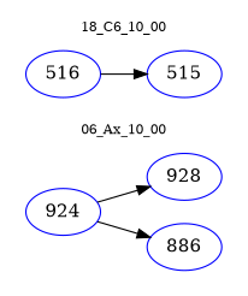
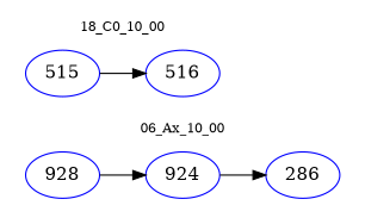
  digraph {
    rankdir=LR
    node [color=blue]
    edge [color=black]
    n1 [label=924]
-   n2 [label=886]
+   n2 [label=286]
    n3 [label=928]
    n4 [label=515]
    n5 [label=516]
    subgraph cluster_1 {
      color=white
      fontsize=10
      label="06_Ax_10_00"
      n1
      n2
      n3
    }
    subgraph cluster_2 {
      color=white
      fontsize=10
-     label="18_C6_10_00"
+     label="18_C0_10_00"
      n4
      n5
    }
    n1 -> n2
-   n1 -> n3
-   n5 -> n4
+   n3 -> n1
+   n4 -> n5
  }
